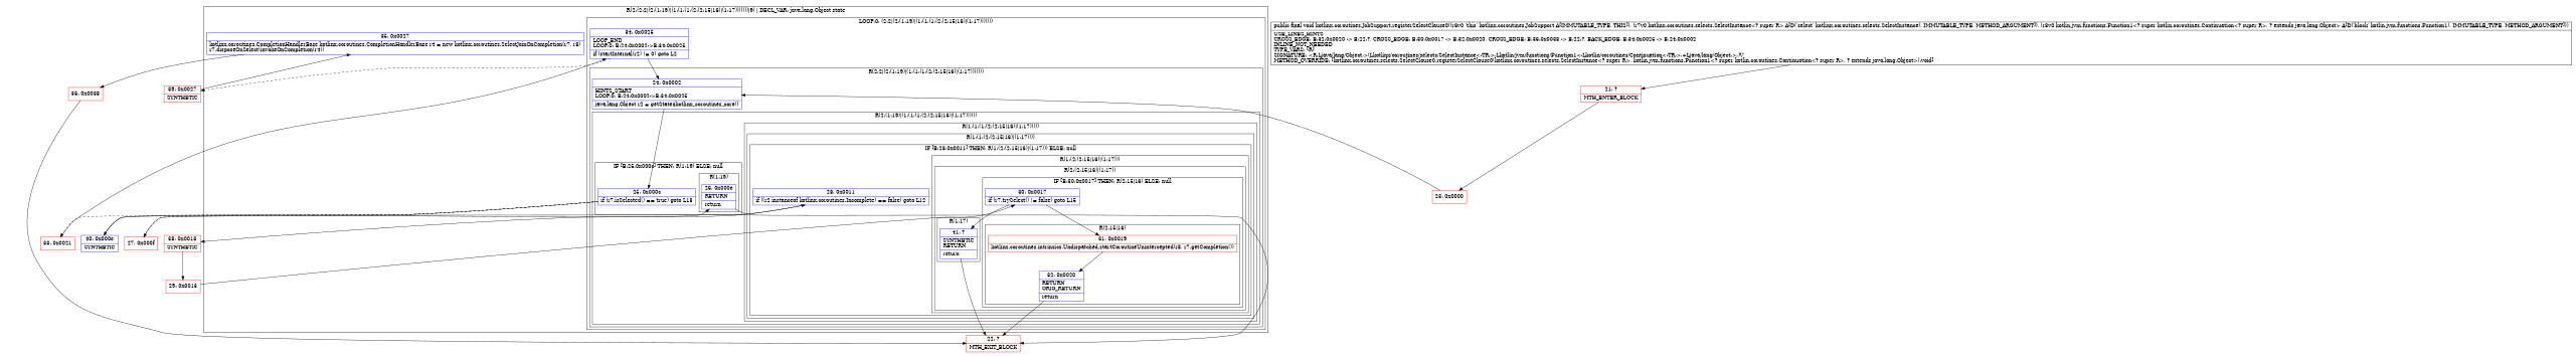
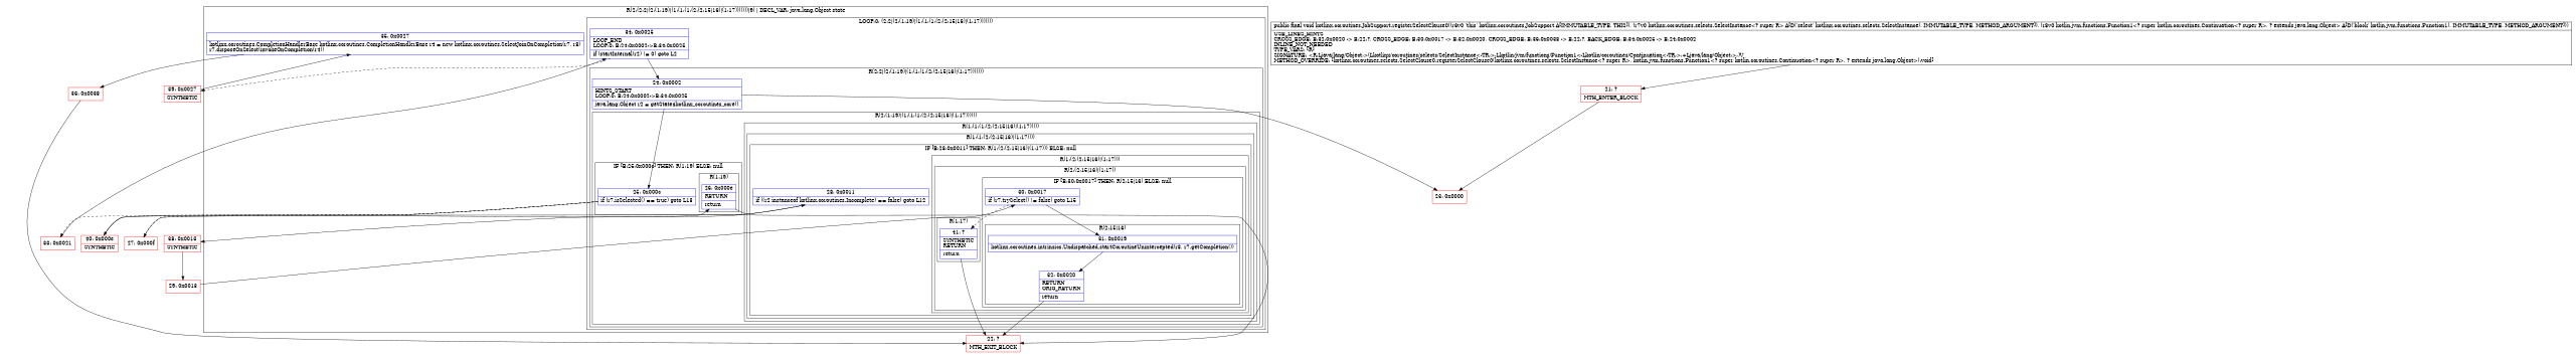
  digraph {
    node [color=blue shape=record]
    n1 [label="{26\:\ 0x000e|RETURN\l|return\l}"]
    n2 [label="{25\:\ 0x000c|if (r7.isSelected() == true) goto L18\l}"]
-   n3 [color=red label="{31\:\ 0x0019|kotlinx.coroutines.intrinsics.Undispatched.startCoroutineUnintercepted(r8, r7.getCompletion())\l}"]
+   n3 [label="{31\:\ 0x0019|kotlinx.coroutines.intrinsics.Undispatched.startCoroutineUnintercepted(r8, r7.getCompletion())\l}"]
    n4 [label="{32\:\ 0x0020|RETURN\lORIG_RETURN\l|return\l}"]
    n5 [label="{30\:\ 0x0017|if (r7.trySelect() != false) goto L15\l}"]
    n6 [label="{41\:\ ?|SYNTHETIC\lRETURN\l|return\l}"]
    n7 [label="{28\:\ 0x0011|if ((r2 instanceof kotlinx.coroutines.Incomplete) == false) goto L12\l}"]
    n8 [label="{24\:\ 0x0002|HINTS_START\lLOOP:0: B:24:0x0002\-\>B:34:0x0025\l|java.lang.Object r2 = getState$kotlinx_coroutines_core()\l}"]
    n9 [label="{34\:\ 0x0025|LOOP_END\lLOOP:0: B:24:0x0002\-\>B:34:0x0025\l|if (startInternal(r2) != 0) goto L2\l}"]
    n10 [label="{35\:\ 0x0027|kotlinx.coroutines.CompletionHandlerBase kotlinx.coroutines.CompletionHandlerBase r4 = new kotlinx.coroutines.SelectJoinOnCompletion(r7, r8)\lr7.disposeOnSelect(invokeOnCompletion(r4))\l}"]
    n11 [color=red label="{22\:\ ?|MTH_EXIT_BLOCK\l}"]
    n12 [color=red label="{27\:\ 0x000f}"]
-   n13 [label="{40\:\ 0x000e|SYNTHETIC\l}"]
+   n13 [color=red label="{40\:\ 0x000e|SYNTHETIC\l}"]
    n14 [color=red label="{33\:\ 0x0021}"]
    n15 [color=red label="{38\:\ 0x0013|SYNTHETIC\l}"]
    n16 [color=red label="{39\:\ 0x0027|SYNTHETIC\l}"]
    n17 [color=red label="{36\:\ 0x0038}"]
    n18 [color=red label="{29\:\ 0x0013}"]
    n19 [color=red label="{21\:\ ?|MTH_ENTER_BLOCK\l}"]
    n20 [color=red label="{23\:\ 0x0000}"]
    n21 [label="{public final void kotlinx.coroutines.JobSupport.registerSelectClause0((r6v0 'this' kotlinx.coroutines.JobSupport A[IMMUTABLE_TYPE, THIS]), (r7v0 kotlinx.coroutines.selects.SelectInstance\<? super R\> A[D('select' kotlinx.coroutines.selects.SelectInstance), IMMUTABLE_TYPE, METHOD_ARGUMENT]), (r8v0 kotlin.jvm.functions.Function1\<? super kotlin.coroutines.Continuation\<? super R\>, ? extends java.lang.Object\> A[D('block' kotlin.jvm.functions.Function1), IMMUTABLE_TYPE, METHOD_ARGUMENT]))  | USE_LINES_HINTS\lCROSS_EDGE: B:32:0x0020 \-\> B:22:?, CROSS_EDGE: B:30:0x0017 \-\> B:32:0x0020, CROSS_EDGE: B:36:0x0038 \-\> B:22:?, BACK_EDGE: B:34:0x0025 \-\> B:24:0x0002\lINLINE_NOT_NEEDED\lTYPE_VARS: [R]\lSIGNATURE: \<R:Ljava\/lang\/Object;\>(Lkotlinx\/coroutines\/selects\/SelectInstance\<\-TR;\>;Lkotlin\/jvm\/functions\/Function1\<\-Lkotlin\/coroutines\/Continuation\<\-TR;\>;+Ljava\/lang\/Object;\>;)V\lMETHOD_OVERRIDE: [kotlinx.coroutines.selects.SelectClause0.registerSelectClause0(kotlinx.coroutines.selects.SelectInstance\<? super R\>, kotlin.jvm.functions.Function1\<? super kotlin.coroutines.Continuation\<? super R\>, ? extends java.lang.Object\>):void]\l}" color=""]
    subgraph cluster_1 {
      label="R(2:(2:2|(2:(1:19)|(1:(1:(1:(2:(2:15|16)|(1:17)))))))|9) | DECL_VAR: java.lang.Object state\l"
      n10
      subgraph cluster_2 {
        label="LOOP:0: (2:2|(2:(1:19)|(1:(1:(1:(2:(2:15|16)|(1:17)))))))"
        n9
        subgraph cluster_3 {
          label="R(2:2|(2:(1:19)|(1:(1:(1:(2:(2:15|16)|(1:17)))))))"
          n8
          subgraph cluster_4 {
            label="R(2:(1:19)|(1:(1:(1:(2:(2:15|16)|(1:17))))))"
            subgraph cluster_5 {
              label="IF [B:25:0x000c] THEN: R(1:19) ELSE: null"
              n2
              subgraph cluster_6 {
                label="R(1:19)"
                n1
              }
            }
            subgraph cluster_7 {
              label="R(1:(1:(1:(2:(2:15|16)|(1:17)))))"
              subgraph cluster_8 {
                label="R(1:(1:(2:(2:15|16)|(1:17))))"
                subgraph cluster_9 {
                  label="IF [B:28:0x0011] THEN: R(1:(2:(2:15|16)|(1:17))) ELSE: null"
                  n7
                  subgraph cluster_10 {
                    label="R(1:(2:(2:15|16)|(1:17)))"
                    subgraph cluster_11 {
                      label="R(2:(2:15|16)|(1:17))"
                      subgraph cluster_12 {
                        label="IF [B:30:0x0017] THEN: R(2:15|16) ELSE: null"
                        n5
                        subgraph cluster_13 {
                          label="R(2:15|16)"
                          n3
                          n4
                        }
                      }
                      subgraph cluster_14 {
                        label="R(1:17)"
                        n6
                      }
                    }
                  }
                }
              }
            }
          }
        }
      }
    }
    n1 -> n11
    n2 -> n12 [style=dashed]
    n2 -> n13
    n2 -> n14 [style=dashed]
    n3 -> n4
    n4 -> n11
    n5 -> n3
-   n5 -> n6 [style=solid]
+   n5 -> n6 [style=dashed]
    n6 -> n11
    n7 -> n15
    n8 -> n2
    n9 -> n8
    n9 -> n16 [style=dashed]
    n10 -> n17
    n12 -> n7
    n13 -> n1
    n14 -> n9
    n15 -> n18
    n16 -> n10
    n17 -> n11
    n18 -> n5
    n19 -> n20
-   n20 -> n8
+   n8 -> n20
    n21 -> n19
  }
